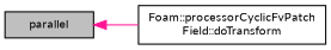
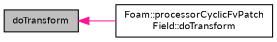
  digraph {
    rankdir=LR
    fontname=Lato
    node [color=black fontname=Lato fontsize=10 shape=record]
-   n1 [fillcolor=grey75 fontcolor=black height=0.2 label=parallel style=filled width=0.4]
+   n1 [fillcolor=grey75 fontcolor=black height=0.2 label=doTransform style=filled width=0.4]
    n2 [height=0.2 label="Foam::processorCyclicFvPatch\lField::doTransform" width=0.4]
    n1 -> n2 [color=deeppink dir=back fontname=Lato fontsize=10 labelfontname=FreeSans labelfontsize=10 style=solid]
  }
